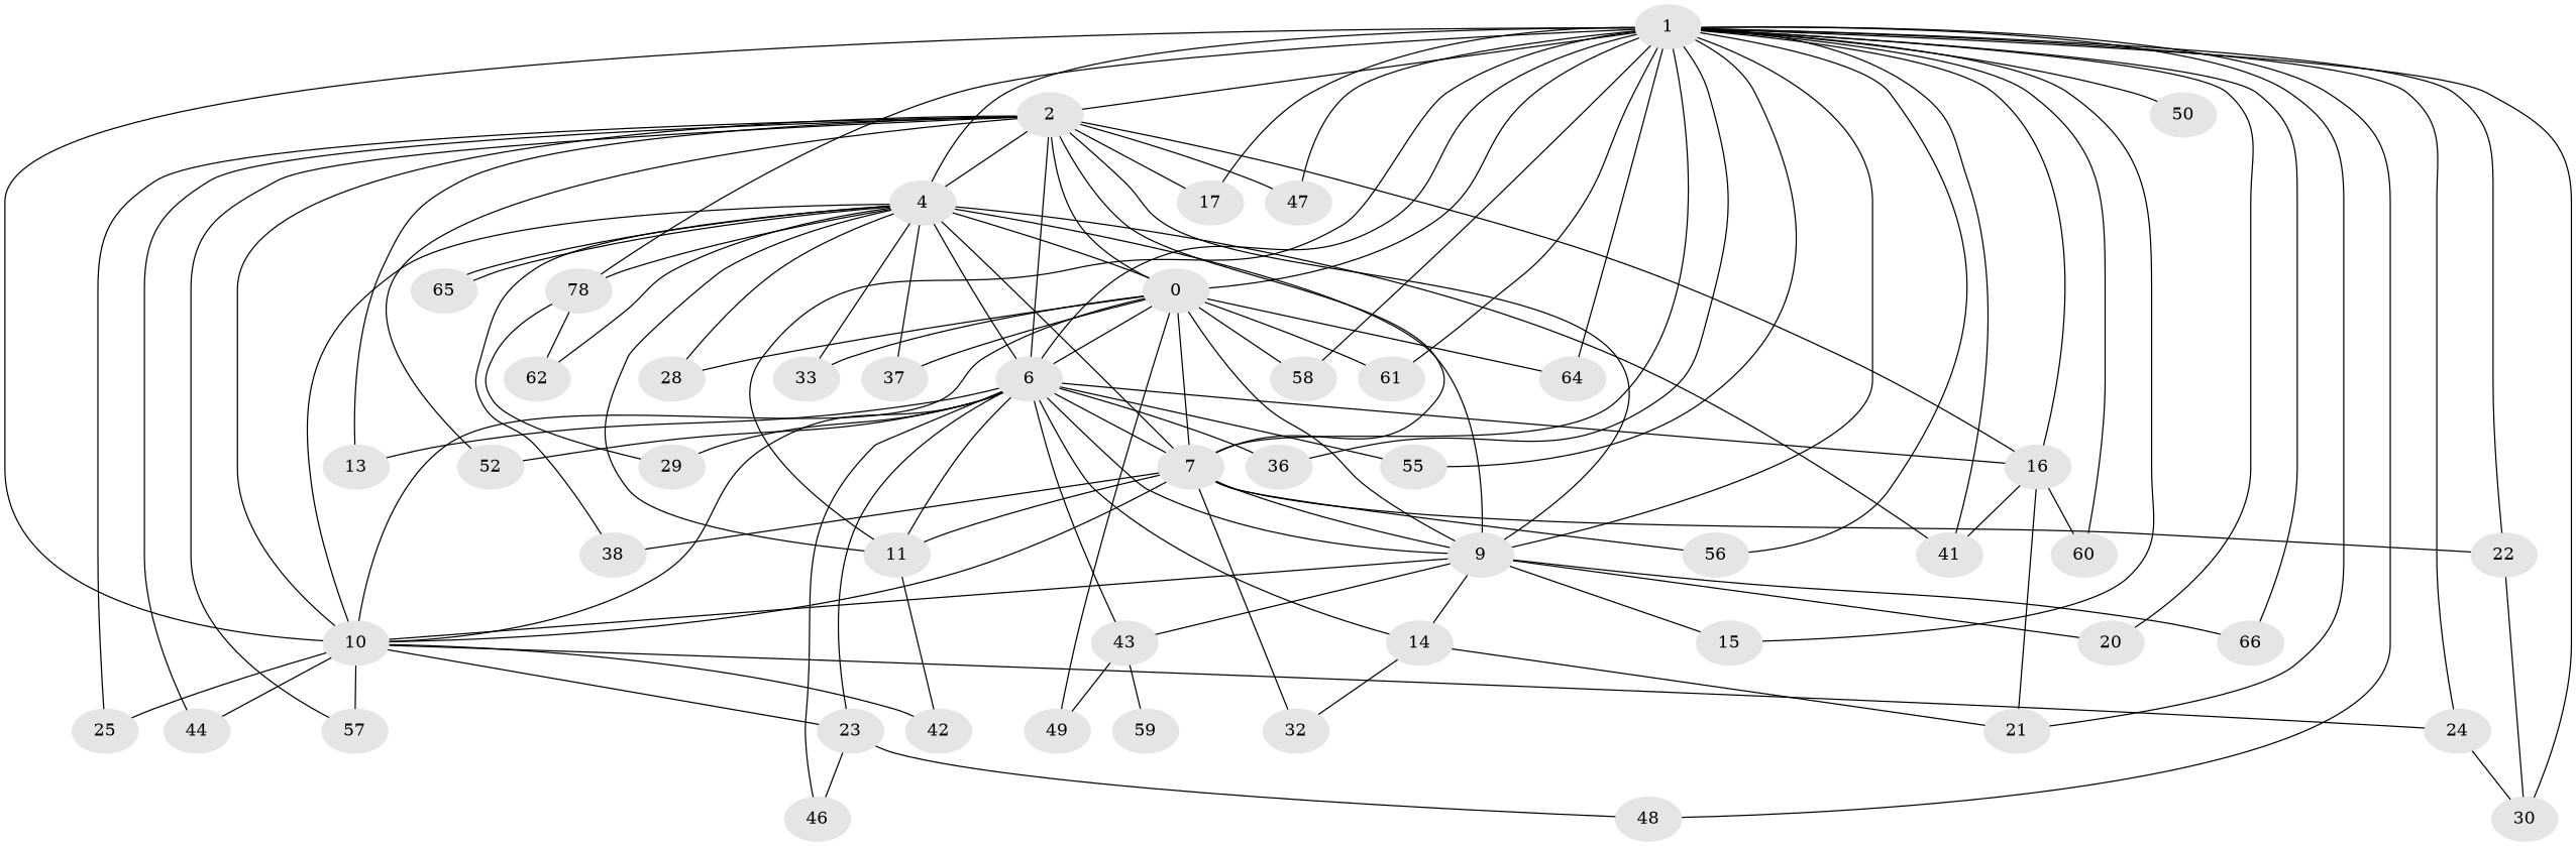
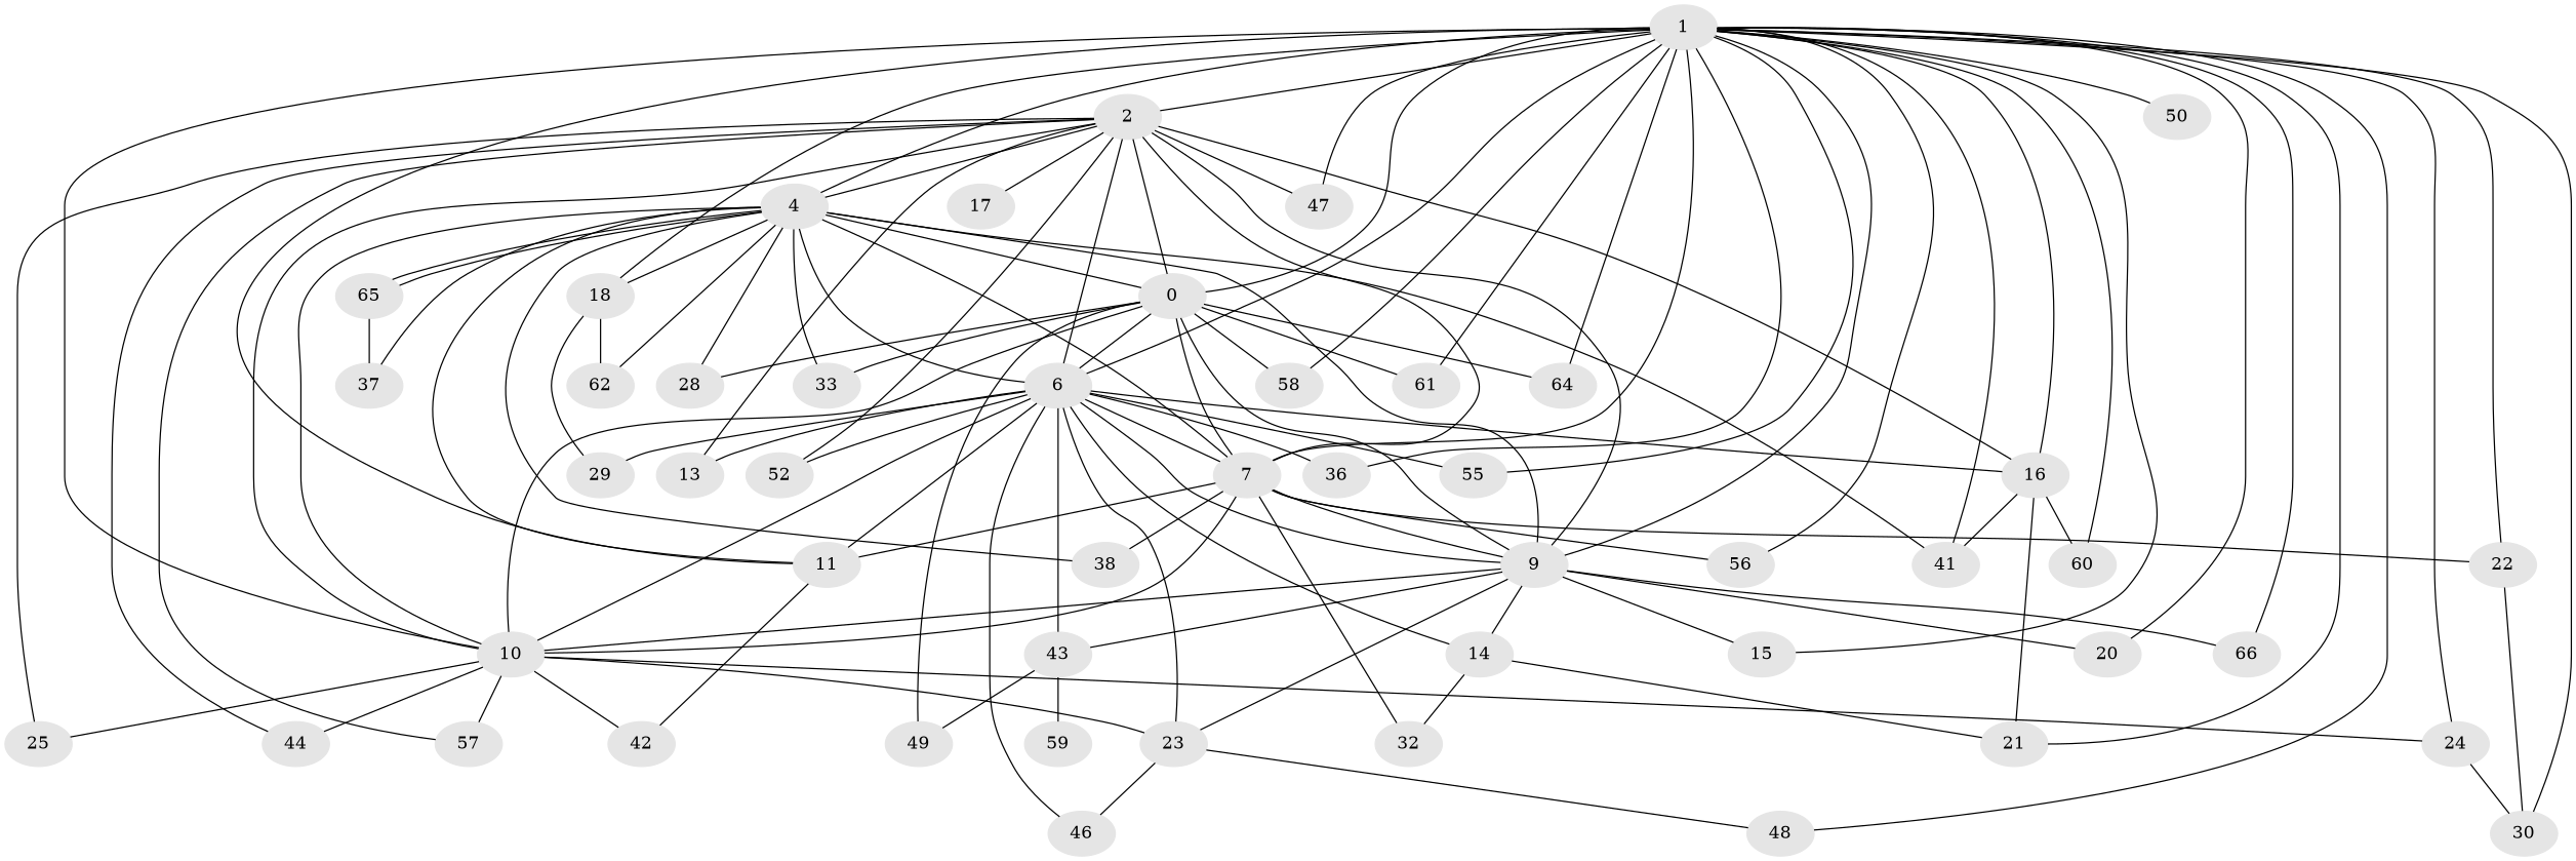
  graph {
    node [color=gray90 style=filled]
    1 [super="+8"]
    2 [super="+3"]
    4 [super="+12"]
    n4 [label=0 super="+19"]
    6 [super="+26"]
    7 [super="+35"]
    9 [super="+45"]
    10 [super="+40"]
    11
    15
    16 [super="+51"]
    17
-   18 [super="+27" label=78]
+   18 [super="+27"]
    20
    21 [super="+54"]
    22 [super="+31"]
    24
    30 [super="+39"]
    36
    41 [super="+53"]
    47 [super="+63"]
    48
    50
    55
    56
    58
    60
    61
    64
    66
    13
    25
    44
    52
    57
    28
    33
    37
    38
    62
    65
    49
    14
    23 [super="+34"]
    29
    43
    46
    32
    42
    59
    1 -- 2 [weight=4]
    1 -- 4 [weight=2]
    1 -- n4 [weight=2]
    1 -- 6 [weight=2]
    1 -- 7 [weight=2]
    1 -- 9 [weight=2]
    1 -- 10 [weight=2]
    1 -- 11
    1 -- 15
    1 -- 16
-   1 -- 17
    1 -- 18 [weight=2]
    1 -- 20
    1 -- 21
    1 -- 22 [weight=2]
    1 -- 24
    1 -- 30
    1 -- 36
    1 -- 41
    1 -- 47
    1 -- 48
    1 -- 50
    1 -- 55
    1 -- 56
    1 -- 58
    1 -- 60
    1 -- 61
    1 -- 64
    1 -- 66
    2 -- 4 [weight=2]
    2 -- n4 [weight=2]
    2 -- 6 [weight=2]
    2 -- 7 [weight=2]
    2 -- 9 [weight=2]
    2 -- 10 [weight=2]
    2 -- 16
    2 -- 17
    2 -- 47
    2 -- 13
    2 -- 25
    2 -- 44
    2 -- 52
    2 -- 57
    4 -- n4
    4 -- 6
    4 -- 7
    4 -- 9 [weight=2]
    4 -- 10
    4 -- 11
    4 -- 18
    4 -- 41
    4 -- 28
    4 -- 33
    4 -- 37
    4 -- 38
    4 -- 62
    4 -- 65
    4 -- 65
    n4 -- 6
    n4 -- 7
    n4 -- 9 [weight=3]
    n4 -- 10 [weight=2]
    n4 -- 58
    n4 -- 61
    n4 -- 64
    n4 -- 28
    n4 -- 33
-   n4 -- 37
+   65 -- 37
    n4 -- 49
    6 -- 7
    6 -- 9
    6 -- 10
    6 -- 11
    6 -- 16
    6 -- 36
    6 -- 55
    6 -- 13
    6 -- 52
    6 -- 14
    6 -- 23
    6 -- 29
    6 -- 43
    6 -- 46
    7 -- 9
    7 -- 10
    7 -- 11
    7 -- 22
    7 -- 56
    7 -- 38
    7 -- 32
    9 -- 10
    9 -- 15
    9 -- 20
    9 -- 66
    9 -- 14
+   9 -- 23
    9 -- 43
    10 -- 24
    10 -- 25
    10 -- 44
    10 -- 57
    10 -- 23
    10 -- 42
    11 -- 42
    16 -- 21
    16 -- 41
    16 -- 60
    18 -- 62
    18 -- 29
    22 -- 30
    24 -- 30
    14 -- 21
    14 -- 32
    23 -- 48
    23 -- 46
    43 -- 49
    43 -- 59
  }
